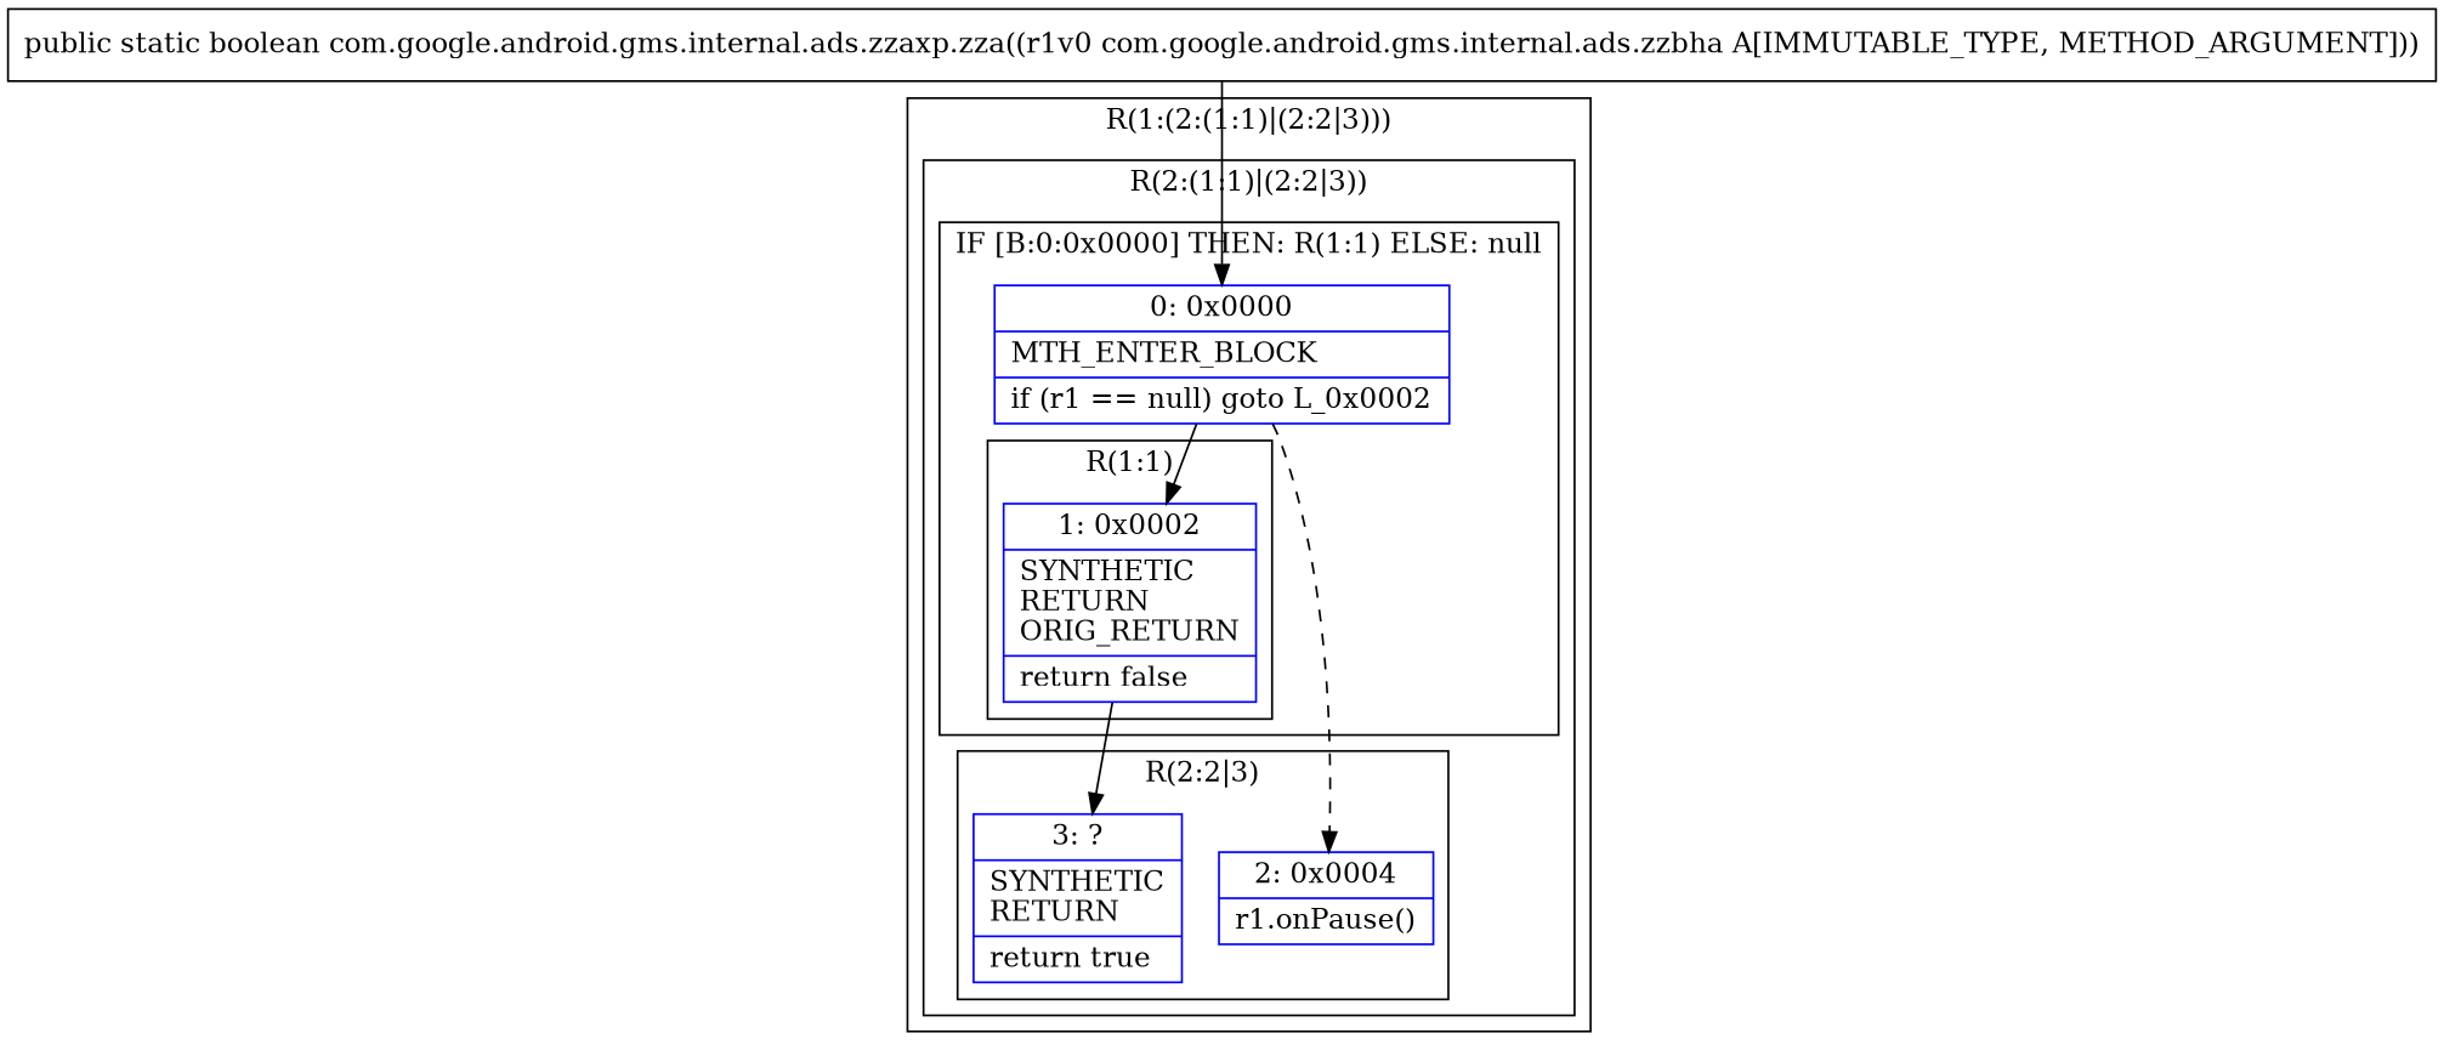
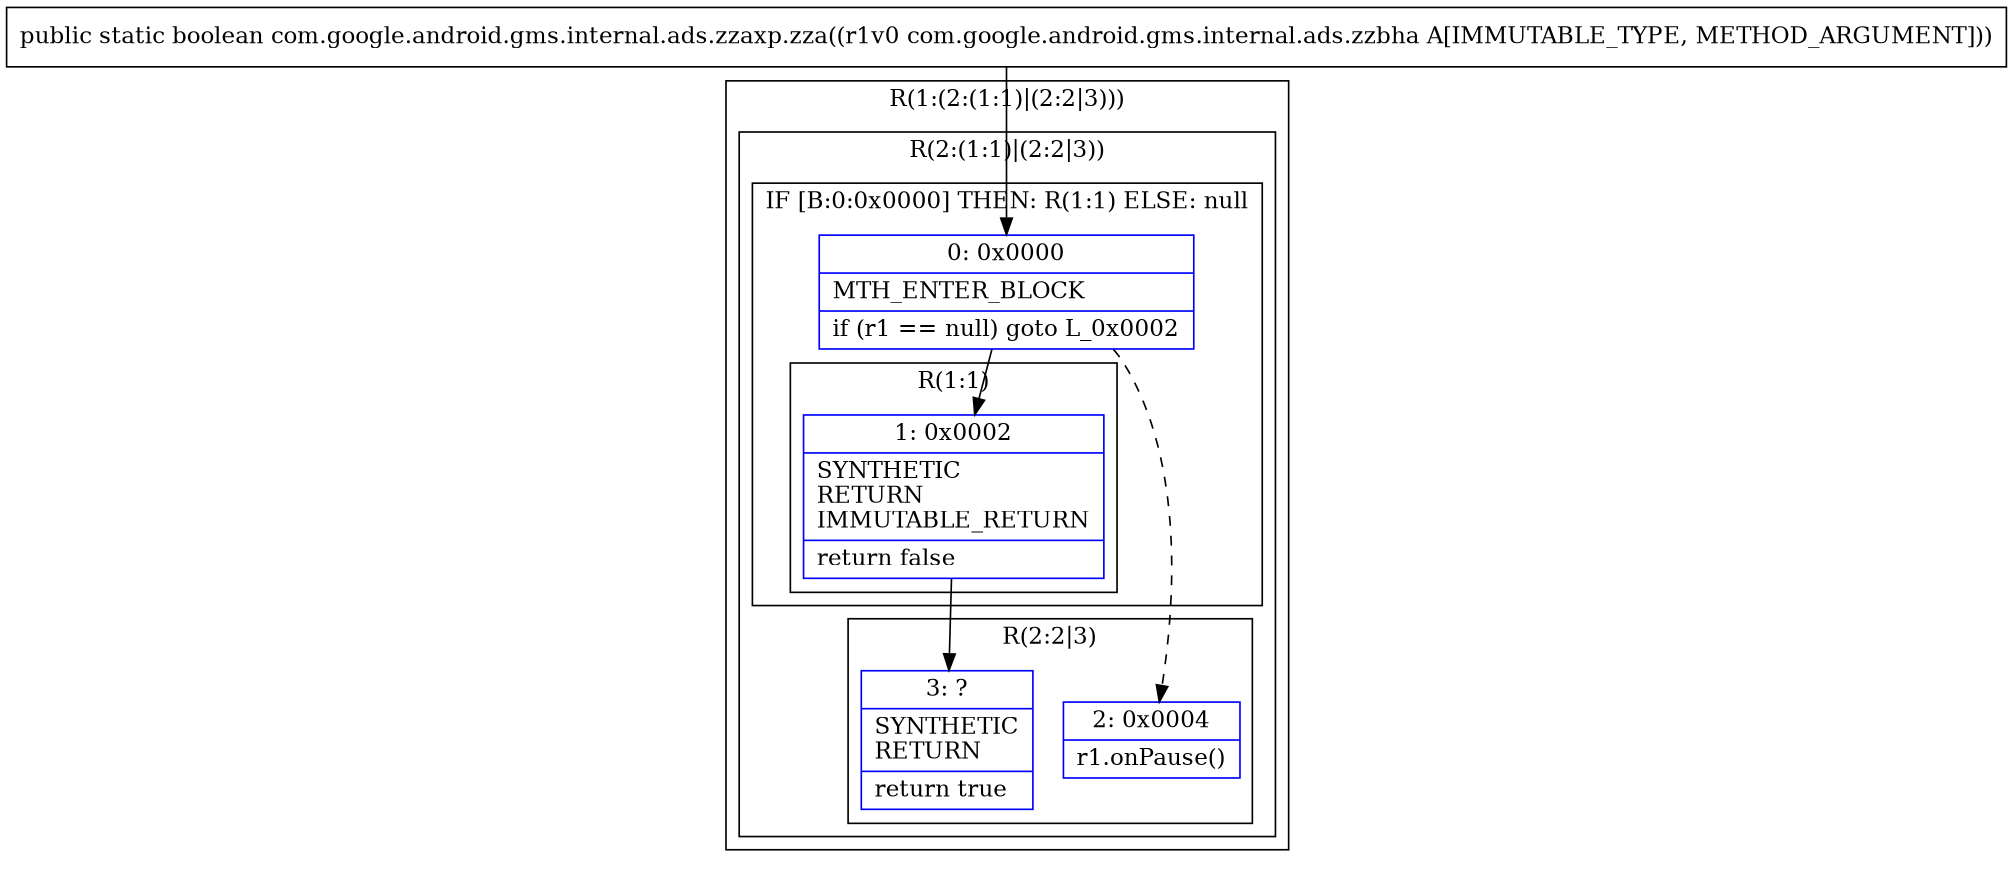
  digraph {
    node [color=blue shape=record]
-   n1 [label="{1\:\ 0x0002|SYNTHETIC\lRETURN\lORIG_RETURN\l|return false\l}"]
+   n1 [label="{1\:\ 0x0002|SYNTHETIC\lRETURN\lIMMUTABLE_RETURN\l|return false\l}"]
    n2 [label="{0\:\ 0x0000|MTH_ENTER_BLOCK\l|if (r1 == null) goto L_0x0002\l}"]
    n3 [label="{2\:\ 0x0004|r1.onPause()\l}"]
    n4 [label="{3\:\ ?|SYNTHETIC\lRETURN\l|return true\l}"]
    n5 [label="{public static boolean com.google.android.gms.internal.ads.zzaxp.zza((r1v0 com.google.android.gms.internal.ads.zzbha A[IMMUTABLE_TYPE, METHOD_ARGUMENT])) }" color=""]
    subgraph cluster_1 {
      label="R(1:(2:(1:1)|(2:2|3)))"
      subgraph cluster_2 {
        label="R(2:(1:1)|(2:2|3))"
        subgraph cluster_3 {
          label="IF [B:0:0x0000] THEN: R(1:1) ELSE: null"
          n2
          subgraph cluster_4 {
            label="R(1:1)"
            n1
          }
        }
        subgraph cluster_5 {
          label="R(2:2|3)"
          n3
          n4
        }
      }
    }
    n1 -> n4
    n2 -> n1
    n2 -> n3 [style=dashed]
    n5 -> n2
  }
